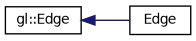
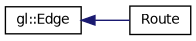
  digraph {
    rankdir=LR
    fontname="DejaVu Sans"
    node [color=black fillcolor=white fontname="DejaVu Sans" fontsize=10 shape=record style=filled]
    n1 [height=0.2 label="gl::Edge" width=0.4]
-   n2 [height=0.2 label="Edge" width=0.4]
+   n2 [height=0.2 label=Route width=0.4]
    n1 -> n2 [color=midnightblue dir=back fontname="DejaVu Sans" fontsize=10 labelfontname=Helvetica labelfontsize=10 style=solid]
  }
